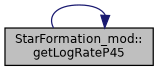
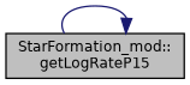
  digraph {
    rankdir=RL
-   n1 [color=black fillcolor=grey75 fontcolor=black fontname=Helvetica fontsize=10 height=0.2 label="StarFormation_mod::\lgetLogRateP45" shape=record style=filled width=0.4]
+   n1 [color=black fillcolor=grey75 fontcolor=black fontname=Helvetica fontsize=10 height=0.2 label="StarFormation_mod::\lgetLogRateP15" shape=record style=filled width=0.4]
    n1 -> n1 [color=midnightblue dir=back fontname=Helvetica fontsize=10 labelfontname=Helvetica labelfontsize=10 style=solid]
  }
